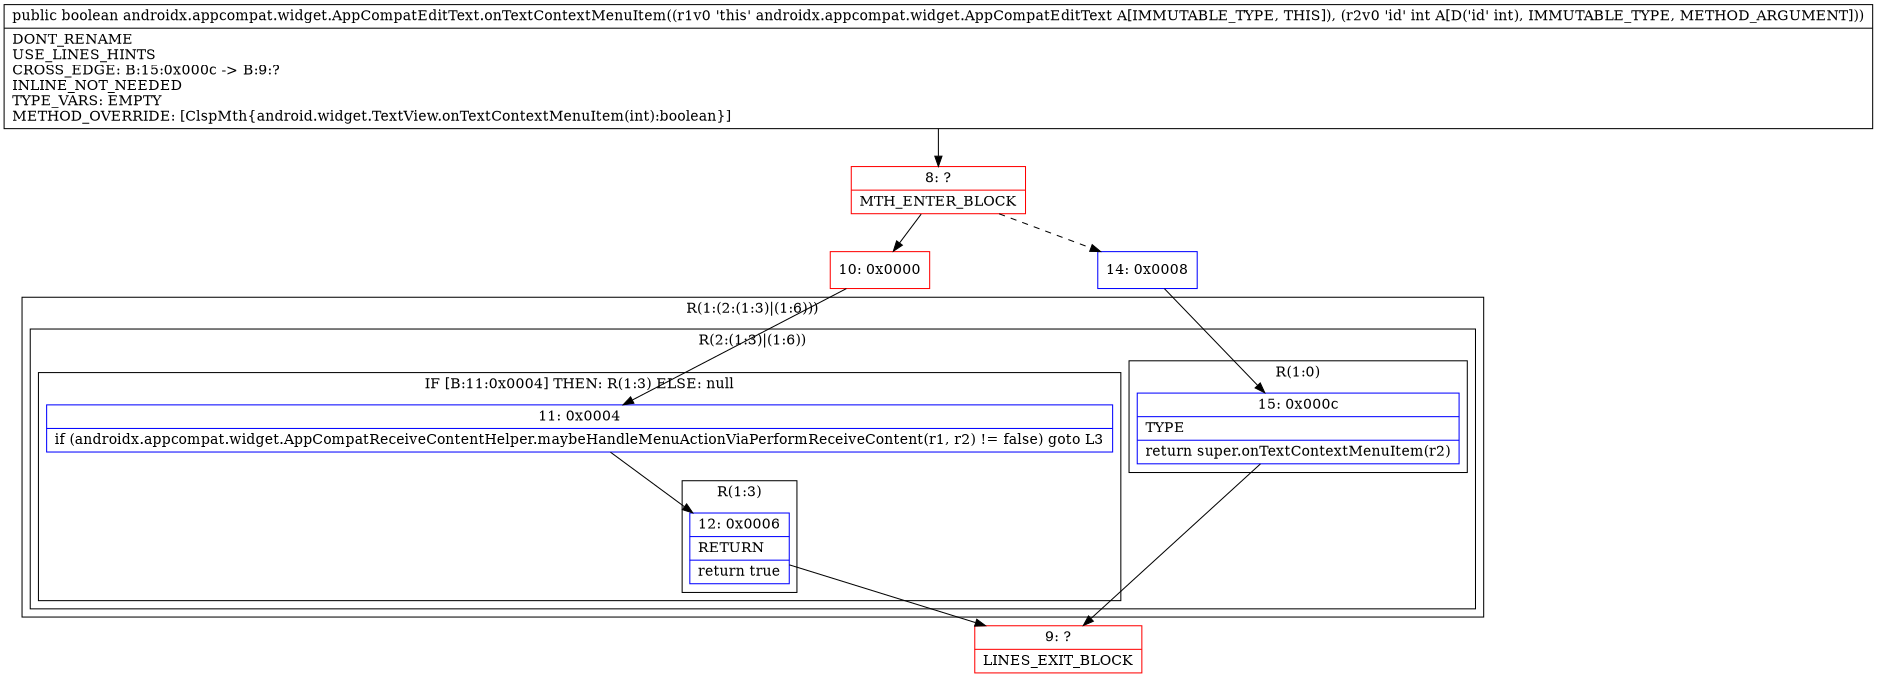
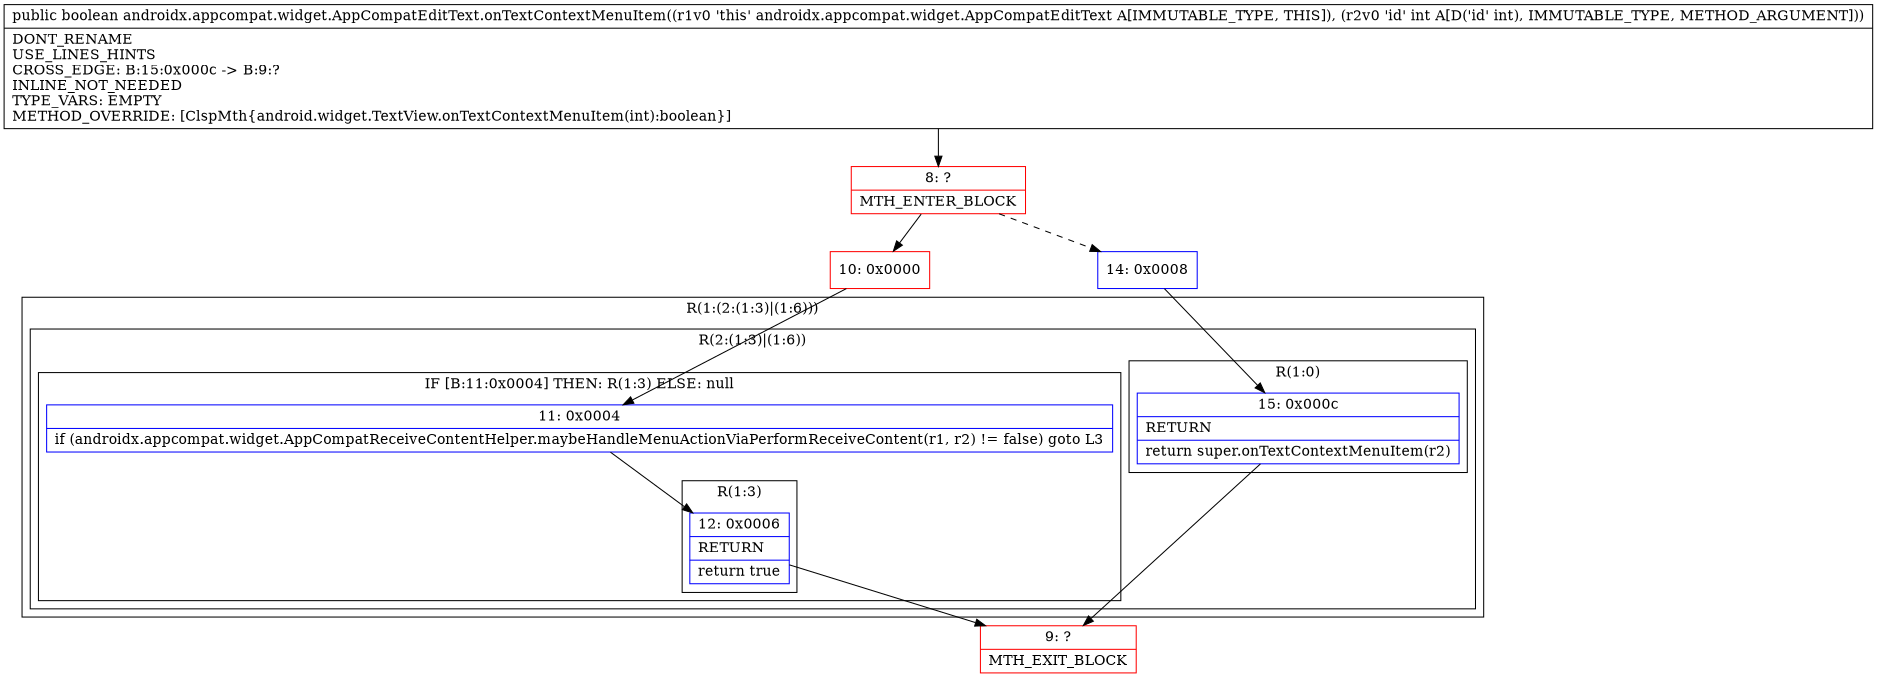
  digraph {
    node [color=blue shape=record]
    n1 [label="{12\:\ 0x0006|RETURN\l|return true\l}"]
    n2 [label="{11\:\ 0x0004|if (androidx.appcompat.widget.AppCompatReceiveContentHelper.maybeHandleMenuActionViaPerformReceiveContent(r1, r2) != false) goto L3\l}"]
-   n3 [label="{15\:\ 0x000c|TYPE\l|return super.onTextContextMenuItem(r2)\l}"]
-   n4 [color=red label="{9\:\ ?|LINES_EXIT_BLOCK\l}"]
+   n3 [label="{15\:\ 0x000c|RETURN\l|return super.onTextContextMenuItem(r2)\l}"]
+   n4 [color=red label="{9\:\ ?|MTH_EXIT_BLOCK\l}"]
    n5 [label="{14\:\ 0x0008}"]
    n6 [color=red label="{8\:\ ?|MTH_ENTER_BLOCK\l}"]
    n7 [color=red label="{10\:\ 0x0000}"]
    n8 [label="{public boolean androidx.appcompat.widget.AppCompatEditText.onTextContextMenuItem((r1v0 'this' androidx.appcompat.widget.AppCompatEditText A[IMMUTABLE_TYPE, THIS]), (r2v0 'id' int A[D('id' int), IMMUTABLE_TYPE, METHOD_ARGUMENT]))  | DONT_RENAME\lUSE_LINES_HINTS\lCROSS_EDGE: B:15:0x000c \-\> B:9:?\lINLINE_NOT_NEEDED\lTYPE_VARS: EMPTY\lMETHOD_OVERRIDE: [ClspMth\{android.widget.TextView.onTextContextMenuItem(int):boolean\}]\l}" color=""]
    subgraph cluster_1 {
      label="R(1:(2:(1:3)|(1:6)))"
      subgraph cluster_2 {
        label="R(2:(1:3)|(1:6))"
        subgraph cluster_3 {
          label="IF [B:11:0x0004] THEN: R(1:3) ELSE: null"
          n2
          subgraph cluster_4 {
            label="R(1:3)"
            n1
          }
        }
        subgraph cluster_5 {
          label="R(1:0)"
          n3
        }
      }
    }
    n1 -> n4
    n2 -> n1
    n3 -> n4
    n5 -> n3
    n6 -> n5 [style=dashed]
    n6 -> n7
    n7 -> n2
    n8 -> n6
  }
